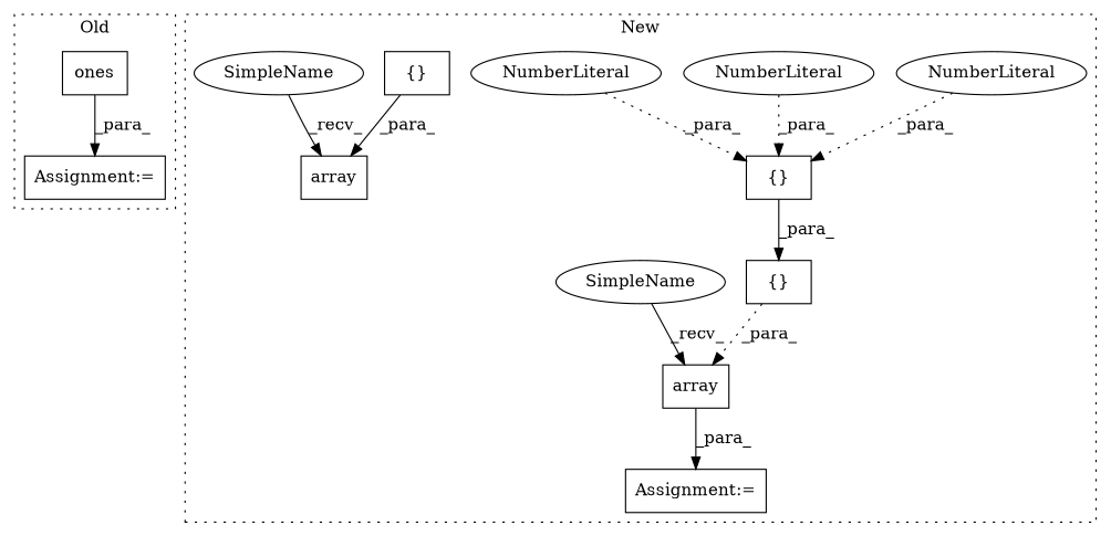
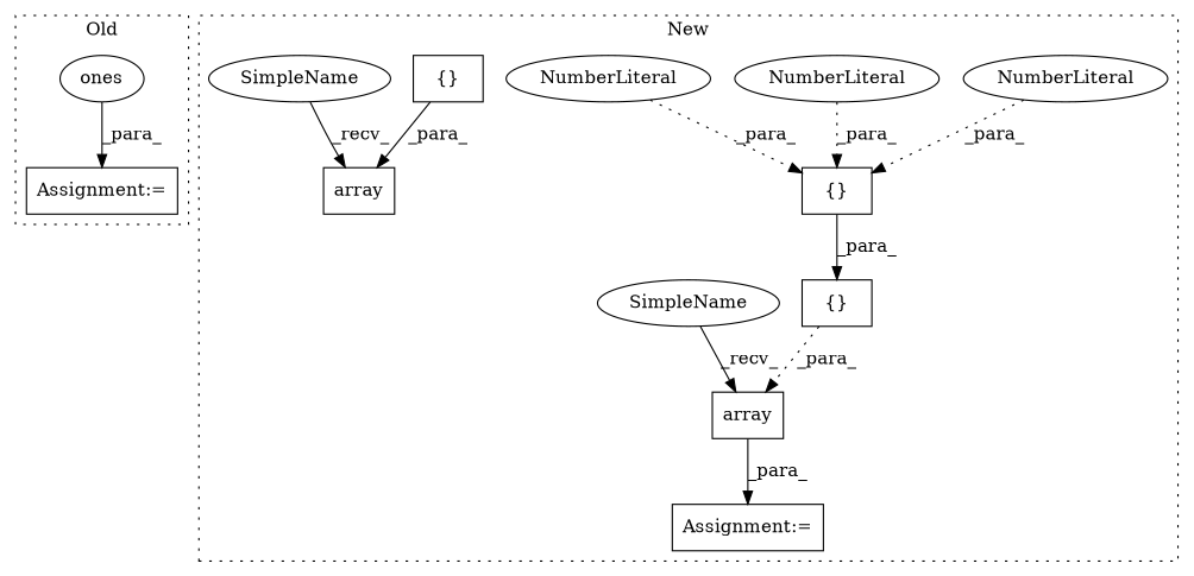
  digraph {
    fontname="DejaVu Serif"
    node [a=32 l=1 shape=box fontname="DejaVu Serif"]
    edge [style=solid fontname="DejaVu Serif"]
-   n1 [l="12,2" label=ones s="1946,1974"]
+   n1 [l="12,2" label=ones s="1946,1974" shape=ellipse]
    n2 [a=7 label="Assignment:=" s=1939]
    n3 [l="6,1" label=array s="1779,1825"]
    n4 [a=7 label="Assignment:=" s=1772]
    n5 [a=4 l="1,1" label="{}" s="1797,1809"]
    n6 [a=34 label=NumberLiteral s=1808 shape=ellipse]
    n7 [a=34 label=NumberLiteral s=1800 shape=ellipse]
    n8 [a=34 label=NumberLiteral s=1806 shape=ellipse]
    n9 [a=4 l="1,1" label="{}" s="1796,1824"]
    n10 [l="6,1" label=array s="2114,2174"]
    n11 [a=4 l="1,1" label="{}" s="2131,2173"]
    n12 [a=42 l=5 label=SimpleName s=2108 shape=ellipse]
    n13 [a=42 l=5 label=SimpleName s=1773 shape=ellipse]
    subgraph cluster_1 {
      label=Old
      style=dotted
      n1
      n2
    }
    subgraph cluster_2 {
      label=New
      style=dotted
      n3
      n4
      n5
      n6
      n7
      n8
      n9
      n10
      n11
      n12
      n13
    }
    n1 -> n2 [label=_para_]
    n3 -> n4 [label=_para_]
    n5 -> n9 [label=_para_]
    n6 -> n5 [label=_para_ style=dotted]
    n7 -> n5 [label=_para_ style=dotted]
    n8 -> n5 [label=_para_ style=dotted]
    n9 -> n3 [label=_para_ style=dotted]
    n11 -> n10 [label=_para_]
    n12 -> n10 [label=_recv_]
    n13 -> n3 [label=_recv_]
  }
